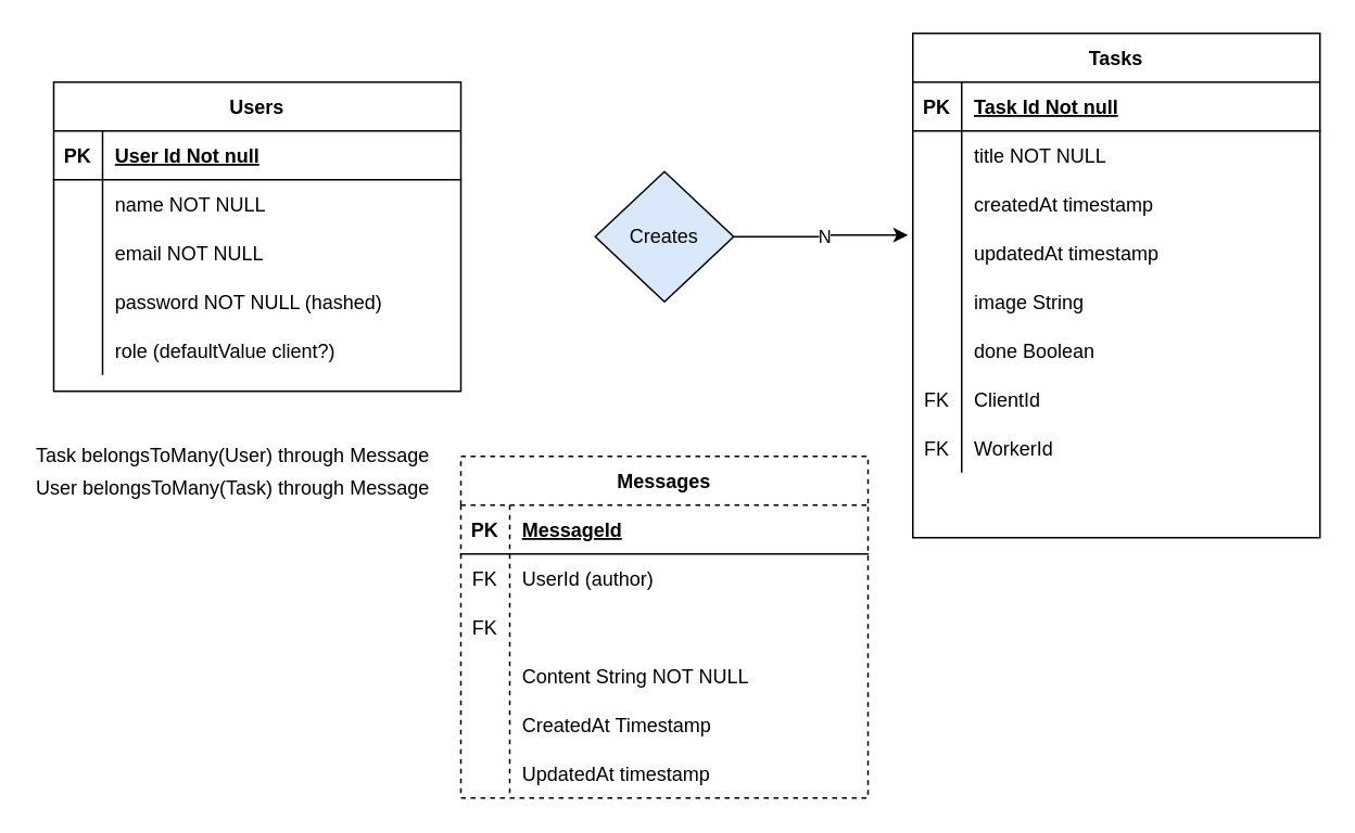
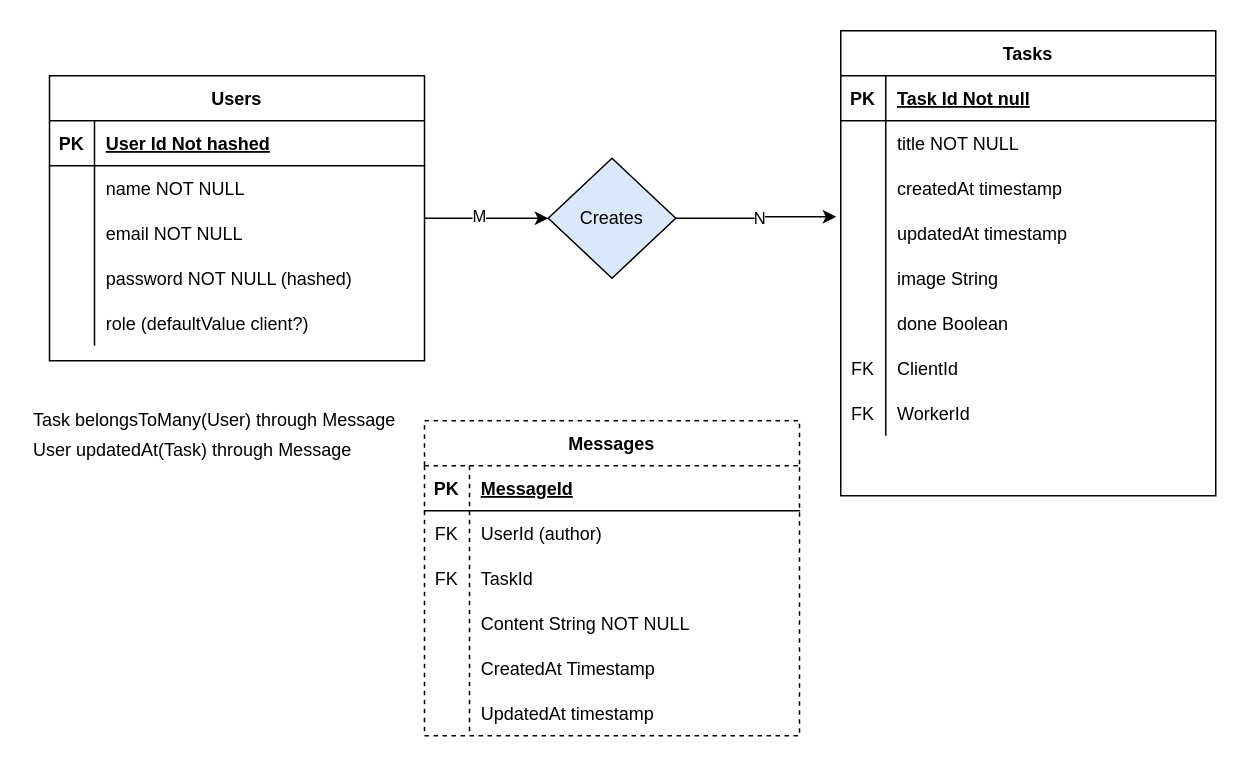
  <mxCell id="0" />
  <mxCell id="1" parent="0" />
+ <mxCell id="2" style="edgeStyle=orthogonalEdgeStyle;rounded=0;orthogonalLoop=1;jettySize=auto;html=1;entryX=0;entryY=0.5;entryDx=0;entryDy=0;" edge="1" parent="1" source="4" target="47"><mxGeometry relative="1" as="geometry" /></mxCell>
+ <mxCell id="3" value="M" style="edgeLabel;html=1;align=center;verticalAlign=middle;resizable=0;points=[];" vertex="1" connectable="0" parent="2"><mxGeometry x="-0.139" y="2" relative="1" as="geometry"><mxPoint as="offset" /></mxGeometry></mxCell>
  <mxCell id="4" value="Users" style="shape=table;startSize=30;container=1;collapsible=1;childLayout=tableLayout;fixedRows=1;rowLines=0;fontStyle=1;align=center;resizeLast=1;" parent="1" vertex="1"><mxGeometry x="32.5" y="50" width="250" height="190" as="geometry" /></mxCell>
  <mxCell id="5" value="" style="shape=partialRectangle;collapsible=0;dropTarget=0;pointerEvents=0;fillColor=none;points=[[0,0.5],[1,0.5]];portConstraint=eastwest;top=0;left=0;right=0;bottom=1;" parent="4" vertex="1"><mxGeometry y="30" width="250" height="30" as="geometry" /></mxCell>
  <mxCell id="6" value="PK" style="shape=partialRectangle;overflow=hidden;connectable=0;fillColor=none;top=0;left=0;bottom=0;right=0;fontStyle=1;" parent="5" vertex="1"><mxGeometry width="30" height="30" as="geometry" /></mxCell>
- <mxCell id="7" value="User Id Not null" style="shape=partialRectangle;overflow=hidden;connectable=0;fillColor=none;top=0;left=0;bottom=0;right=0;align=left;spacingLeft=6;fontStyle=5;" parent="5" vertex="1"><mxGeometry x="30" width="220" height="30" as="geometry" /></mxCell>
+ <mxCell id="7" value="User Id Not hashed" style="shape=partialRectangle;overflow=hidden;connectable=0;fillColor=none;top=0;left=0;bottom=0;right=0;align=left;spacingLeft=6;fontStyle=5;" parent="5" vertex="1"><mxGeometry x="30" width="220" height="30" as="geometry" /></mxCell>
  <mxCell id="8" value="" style="shape=partialRectangle;collapsible=0;dropTarget=0;pointerEvents=0;fillColor=none;points=[[0,0.5],[1,0.5]];portConstraint=eastwest;top=0;left=0;right=0;bottom=0;" parent="4" vertex="1"><mxGeometry y="60" width="250" height="30" as="geometry" /></mxCell>
  <mxCell id="9" value="" style="shape=partialRectangle;overflow=hidden;connectable=0;fillColor=none;top=0;left=0;bottom=0;right=0;" parent="8" vertex="1"><mxGeometry width="30" height="30" as="geometry" /></mxCell>
  <mxCell id="10" value="name NOT NULL" style="shape=partialRectangle;overflow=hidden;connectable=0;fillColor=none;top=0;left=0;bottom=0;right=0;align=left;spacingLeft=6;" parent="8" vertex="1"><mxGeometry x="30" width="220" height="30" as="geometry" /></mxCell>
  <mxCell id="11" value="" style="shape=partialRectangle;collapsible=0;dropTarget=0;pointerEvents=0;fillColor=none;points=[[0,0.5],[1,0.5]];portConstraint=eastwest;top=0;left=0;right=0;bottom=0;" vertex="1" parent="4"><mxGeometry y="90" width="250" height="30" as="geometry" /></mxCell>
  <mxCell id="12" value="" style="shape=partialRectangle;overflow=hidden;connectable=0;fillColor=none;top=0;left=0;bottom=0;right=0;" vertex="1" parent="11"><mxGeometry width="30" height="30" as="geometry" /></mxCell>
  <mxCell id="13" value="email NOT NULL" style="shape=partialRectangle;overflow=hidden;connectable=0;fillColor=none;top=0;left=0;bottom=0;right=0;align=left;spacingLeft=6;" vertex="1" parent="11"><mxGeometry x="30" width="220" height="30" as="geometry" /></mxCell>
  <mxCell id="14" value="" style="shape=partialRectangle;collapsible=0;dropTarget=0;pointerEvents=0;fillColor=none;points=[[0,0.5],[1,0.5]];portConstraint=eastwest;top=0;left=0;right=0;bottom=0;" vertex="1" parent="4"><mxGeometry y="120" width="250" height="30" as="geometry" /></mxCell>
  <mxCell id="15" value="" style="shape=partialRectangle;overflow=hidden;connectable=0;fillColor=none;top=0;left=0;bottom=0;right=0;" vertex="1" parent="14"><mxGeometry width="30" height="30" as="geometry" /></mxCell>
  <mxCell id="16" value="password NOT NULL (hashed)" style="shape=partialRectangle;overflow=hidden;connectable=0;fillColor=none;top=0;left=0;bottom=0;right=0;align=left;spacingLeft=6;" vertex="1" parent="14"><mxGeometry x="30" width="220" height="30" as="geometry" /></mxCell>
  <mxCell id="17" value="" style="shape=partialRectangle;collapsible=0;dropTarget=0;pointerEvents=0;fillColor=none;points=[[0,0.5],[1,0.5]];portConstraint=eastwest;top=0;left=0;right=0;bottom=0;" vertex="1" parent="4"><mxGeometry y="150" width="250" height="30" as="geometry" /></mxCell>
  <mxCell id="18" value="" style="shape=partialRectangle;overflow=hidden;connectable=0;fillColor=none;top=0;left=0;bottom=0;right=0;" vertex="1" parent="17"><mxGeometry width="30" height="30" as="geometry" /></mxCell>
  <mxCell id="19" value="role (defaultValue client?)" style="shape=partialRectangle;overflow=hidden;connectable=0;fillColor=none;top=0;left=0;bottom=0;right=0;align=left;spacingLeft=6;" vertex="1" parent="17"><mxGeometry x="30" width="220" height="30" as="geometry" /></mxCell>
  <mxCell id="20" value="Tasks" style="shape=table;startSize=30;container=1;collapsible=1;childLayout=tableLayout;fixedRows=1;rowLines=0;fontStyle=1;align=center;resizeLast=1;" vertex="1" parent="1"><mxGeometry x="560" y="20" width="250" height="310" as="geometry" /></mxCell>
  <mxCell id="21" value="" style="shape=partialRectangle;collapsible=0;dropTarget=0;pointerEvents=0;fillColor=none;points=[[0,0.5],[1,0.5]];portConstraint=eastwest;top=0;left=0;right=0;bottom=1;" vertex="1" parent="20"><mxGeometry y="30" width="250" height="30" as="geometry" /></mxCell>
  <mxCell id="22" value="PK" style="shape=partialRectangle;overflow=hidden;connectable=0;fillColor=none;top=0;left=0;bottom=0;right=0;fontStyle=1;" vertex="1" parent="21"><mxGeometry width="30" height="30" as="geometry" /></mxCell>
  <mxCell id="23" value="Task Id Not null" style="shape=partialRectangle;overflow=hidden;connectable=0;fillColor=none;top=0;left=0;bottom=0;right=0;align=left;spacingLeft=6;fontStyle=5;" vertex="1" parent="21"><mxGeometry x="30" width="220" height="30" as="geometry" /></mxCell>
  <mxCell id="24" value="" style="shape=partialRectangle;collapsible=0;dropTarget=0;pointerEvents=0;fillColor=none;points=[[0,0.5],[1,0.5]];portConstraint=eastwest;top=0;left=0;right=0;bottom=0;" vertex="1" parent="20"><mxGeometry y="60" width="250" height="30" as="geometry" /></mxCell>
  <mxCell id="25" value="" style="shape=partialRectangle;overflow=hidden;connectable=0;fillColor=none;top=0;left=0;bottom=0;right=0;" vertex="1" parent="24"><mxGeometry width="30" height="30" as="geometry" /></mxCell>
  <mxCell id="26" value="title NOT NULL" style="shape=partialRectangle;overflow=hidden;connectable=0;fillColor=none;top=0;left=0;bottom=0;right=0;align=left;spacingLeft=6;" vertex="1" parent="24"><mxGeometry x="30" width="220" height="30" as="geometry" /></mxCell>
  <mxCell id="27" value="" style="shape=partialRectangle;collapsible=0;dropTarget=0;pointerEvents=0;fillColor=none;points=[[0,0.5],[1,0.5]];portConstraint=eastwest;top=0;left=0;right=0;bottom=0;" vertex="1" parent="20"><mxGeometry y="90" width="250" height="30" as="geometry" /></mxCell>
  <mxCell id="28" value="" style="shape=partialRectangle;overflow=hidden;connectable=0;fillColor=none;top=0;left=0;bottom=0;right=0;" vertex="1" parent="27"><mxGeometry width="30" height="30" as="geometry" /></mxCell>
  <mxCell id="29" value="createdAt timestamp" style="shape=partialRectangle;overflow=hidden;connectable=0;fillColor=none;top=0;left=0;bottom=0;right=0;align=left;spacingLeft=6;" vertex="1" parent="27"><mxGeometry x="30" width="220" height="30" as="geometry" /></mxCell>
  <mxCell id="30" value="" style="shape=partialRectangle;collapsible=0;dropTarget=0;pointerEvents=0;fillColor=none;points=[[0,0.5],[1,0.5]];portConstraint=eastwest;top=0;left=0;right=0;bottom=0;" vertex="1" parent="20"><mxGeometry y="120" width="250" height="30" as="geometry" /></mxCell>
  <mxCell id="31" value="" style="shape=partialRectangle;overflow=hidden;connectable=0;fillColor=none;top=0;left=0;bottom=0;right=0;" vertex="1" parent="30"><mxGeometry width="30" height="30" as="geometry" /></mxCell>
  <mxCell id="32" value="updatedAt timestamp" style="shape=partialRectangle;overflow=hidden;connectable=0;fillColor=none;top=0;left=0;bottom=0;right=0;align=left;spacingLeft=6;" vertex="1" parent="30"><mxGeometry x="30" width="220" height="30" as="geometry" /></mxCell>
  <mxCell id="33" value="" style="shape=partialRectangle;collapsible=0;dropTarget=0;pointerEvents=0;fillColor=none;points=[[0,0.5],[1,0.5]];portConstraint=eastwest;top=0;left=0;right=0;bottom=0;" vertex="1" parent="20"><mxGeometry y="150" width="250" height="30" as="geometry" /></mxCell>
  <mxCell id="34" value="" style="shape=partialRectangle;overflow=hidden;connectable=0;fillColor=none;top=0;left=0;bottom=0;right=0;" vertex="1" parent="33"><mxGeometry width="30" height="30" as="geometry" /></mxCell>
  <mxCell id="35" value="image String" style="shape=partialRectangle;overflow=hidden;connectable=0;fillColor=none;top=0;left=0;bottom=0;right=0;align=left;spacingLeft=6;" vertex="1" parent="33"><mxGeometry x="30" width="220" height="30" as="geometry" /></mxCell>
  <mxCell id="36" value="" style="shape=partialRectangle;collapsible=0;dropTarget=0;pointerEvents=0;fillColor=none;points=[[0,0.5],[1,0.5]];portConstraint=eastwest;top=0;left=0;right=0;bottom=0;" vertex="1" parent="20"><mxGeometry y="180" width="250" height="30" as="geometry" /></mxCell>
  <mxCell id="37" value="" style="shape=partialRectangle;overflow=hidden;connectable=0;fillColor=none;top=0;left=0;bottom=0;right=0;" vertex="1" parent="36"><mxGeometry width="30" height="30" as="geometry" /></mxCell>
  <mxCell id="38" value="done Boolean" style="shape=partialRectangle;overflow=hidden;connectable=0;fillColor=none;top=0;left=0;bottom=0;right=0;align=left;spacingLeft=6;" vertex="1" parent="36"><mxGeometry x="30" width="220" height="30" as="geometry" /></mxCell>
  <mxCell id="39" value="" style="shape=partialRectangle;collapsible=0;dropTarget=0;pointerEvents=0;fillColor=none;points=[[0,0.5],[1,0.5]];portConstraint=eastwest;top=0;left=0;right=0;bottom=0;" vertex="1" parent="20"><mxGeometry y="210" width="250" height="30" as="geometry" /></mxCell>
  <mxCell id="40" value="FK" style="shape=partialRectangle;overflow=hidden;connectable=0;fillColor=none;top=0;left=0;bottom=0;right=0;" vertex="1" parent="39"><mxGeometry width="30" height="30" as="geometry" /></mxCell>
  <mxCell id="41" value="ClientId" style="shape=partialRectangle;overflow=hidden;connectable=0;fillColor=none;top=0;left=0;bottom=0;right=0;align=left;spacingLeft=6;" vertex="1" parent="39"><mxGeometry x="30" width="220" height="30" as="geometry" /></mxCell>
  <mxCell id="42" value="" style="shape=partialRectangle;collapsible=0;dropTarget=0;pointerEvents=0;fillColor=none;points=[[0,0.5],[1,0.5]];portConstraint=eastwest;top=0;left=0;right=0;bottom=0;" vertex="1" parent="20"><mxGeometry y="240" width="250" height="30" as="geometry" /></mxCell>
  <mxCell id="43" value="FK" style="shape=partialRectangle;overflow=hidden;connectable=0;fillColor=none;top=0;left=0;bottom=0;right=0;" vertex="1" parent="42"><mxGeometry width="30" height="30" as="geometry" /></mxCell>
  <mxCell id="44" value="WorkerId" style="shape=partialRectangle;overflow=hidden;connectable=0;fillColor=none;top=0;left=0;bottom=0;right=0;align=left;spacingLeft=6;" vertex="1" parent="42"><mxGeometry x="30" width="220" height="30" as="geometry" /></mxCell>
  <mxCell id="45" style="edgeStyle=orthogonalEdgeStyle;rounded=0;orthogonalLoop=1;jettySize=auto;html=1;entryX=-0.012;entryY=0.133;entryDx=0;entryDy=0;entryPerimeter=0;" edge="1" parent="1" source="47" target="30"><mxGeometry relative="1" as="geometry"><mxPoint x="540" y="145" as="targetPoint" /></mxGeometry></mxCell>
  <mxCell id="46" value="N" style="edgeLabel;html=1;align=center;verticalAlign=middle;resizable=0;points=[];" vertex="1" connectable="0" parent="45"><mxGeometry x="0.044" relative="1" as="geometry"><mxPoint as="offset" /></mxGeometry></mxCell>
  <mxCell id="47" value="Creates" style="rhombus;whiteSpace=wrap;html=1;fillColor=#dae8fc;" vertex="1" parent="1"><mxGeometry x="365" y="105" width="85" height="80" as="geometry" /></mxCell>
  <mxCell id="48" value="Messages" style="shape=table;startSize=30;container=1;collapsible=1;childLayout=tableLayout;fixedRows=1;rowLines=0;fontStyle=1;align=center;resizeLast=1;dashed=1;" vertex="1" parent="1"><mxGeometry x="282.5" y="280" width="250" height="210" as="geometry" /></mxCell>
  <mxCell id="49" value="" style="shape=partialRectangle;collapsible=0;dropTarget=0;pointerEvents=0;fillColor=none;points=[[0,0.5],[1,0.5]];portConstraint=eastwest;top=0;left=0;right=0;bottom=1;" vertex="1" parent="48"><mxGeometry y="30" width="250" height="30" as="geometry" /></mxCell>
  <mxCell id="50" value="PK" style="shape=partialRectangle;overflow=hidden;connectable=0;fillColor=none;top=0;left=0;bottom=0;right=0;fontStyle=1;" vertex="1" parent="49"><mxGeometry width="30" height="30" as="geometry" /></mxCell>
  <mxCell id="51" value="MessageId" style="shape=partialRectangle;overflow=hidden;connectable=0;fillColor=none;top=0;left=0;bottom=0;right=0;align=left;spacingLeft=6;fontStyle=5;" vertex="1" parent="49"><mxGeometry x="30" width="220" height="30" as="geometry" /></mxCell>
  <mxCell id="52" value="" style="shape=partialRectangle;collapsible=0;dropTarget=0;pointerEvents=0;fillColor=none;points=[[0,0.5],[1,0.5]];portConstraint=eastwest;top=0;left=0;right=0;bottom=0;" vertex="1" parent="48"><mxGeometry y="60" width="250" height="30" as="geometry" /></mxCell>
  <mxCell id="53" value="FK" style="shape=partialRectangle;overflow=hidden;connectable=0;fillColor=none;top=0;left=0;bottom=0;right=0;" vertex="1" parent="52"><mxGeometry width="30" height="30" as="geometry" /></mxCell>
  <mxCell id="54" value="UserId (author)" style="shape=partialRectangle;overflow=hidden;connectable=0;fillColor=none;top=0;left=0;bottom=0;right=0;align=left;spacingLeft=6;" vertex="1" parent="52"><mxGeometry x="30" width="220" height="30" as="geometry" /></mxCell>
  <mxCell id="55" value="" style="shape=partialRectangle;collapsible=0;dropTarget=0;pointerEvents=0;fillColor=none;points=[[0,0.5],[1,0.5]];portConstraint=eastwest;top=0;left=0;right=0;bottom=0;" vertex="1" parent="48"><mxGeometry y="90" width="250" height="30" as="geometry" /></mxCell>
  <mxCell id="56" value="FK" style="shape=partialRectangle;overflow=hidden;connectable=0;fillColor=none;top=0;left=0;bottom=0;right=0;" vertex="1" parent="55"><mxGeometry width="30" height="30" as="geometry" /></mxCell>
+ <mxCell id="57" value="TaskId" style="shape=partialRectangle;overflow=hidden;connectable=0;fillColor=none;top=0;left=0;bottom=0;right=0;align=left;spacingLeft=6;" vertex="1" parent="55"><mxGeometry x="30" width="220" height="30" as="geometry" /></mxCell>
  <mxCell id="58" value="" style="shape=partialRectangle;collapsible=0;dropTarget=0;pointerEvents=0;fillColor=none;points=[[0,0.5],[1,0.5]];portConstraint=eastwest;top=0;left=0;right=0;bottom=0;" vertex="1" parent="48"><mxGeometry y="120" width="250" height="30" as="geometry" /></mxCell>
  <mxCell id="59" value="" style="shape=partialRectangle;overflow=hidden;connectable=0;fillColor=none;top=0;left=0;bottom=0;right=0;" vertex="1" parent="58"><mxGeometry width="30" height="30" as="geometry" /></mxCell>
  <mxCell id="60" value="Content String NOT NULL" style="shape=partialRectangle;overflow=hidden;connectable=0;fillColor=none;top=0;left=0;bottom=0;right=0;align=left;spacingLeft=6;" vertex="1" parent="58"><mxGeometry x="30" width="220" height="30" as="geometry" /></mxCell>
  <mxCell id="61" value="" style="shape=partialRectangle;collapsible=0;dropTarget=0;pointerEvents=0;fillColor=none;points=[[0,0.5],[1,0.5]];portConstraint=eastwest;top=0;left=0;right=0;bottom=0;" vertex="1" parent="48"><mxGeometry y="150" width="250" height="30" as="geometry" /></mxCell>
  <mxCell id="62" value="" style="shape=partialRectangle;overflow=hidden;connectable=0;fillColor=none;top=0;left=0;bottom=0;right=0;" vertex="1" parent="61"><mxGeometry width="30" height="30" as="geometry" /></mxCell>
  <mxCell id="63" value="CreatedAt Timestamp" style="shape=partialRectangle;overflow=hidden;connectable=0;fillColor=none;top=0;left=0;bottom=0;right=0;align=left;spacingLeft=6;" vertex="1" parent="61"><mxGeometry x="30" width="220" height="30" as="geometry" /></mxCell>
  <mxCell id="64" value="" style="shape=partialRectangle;collapsible=0;dropTarget=0;pointerEvents=0;fillColor=none;points=[[0,0.5],[1,0.5]];portConstraint=eastwest;top=0;left=0;right=0;bottom=0;" vertex="1" parent="48"><mxGeometry y="180" width="250" height="30" as="geometry" /></mxCell>
  <mxCell id="65" value="" style="shape=partialRectangle;overflow=hidden;connectable=0;fillColor=none;top=0;left=0;bottom=0;right=0;" vertex="1" parent="64"><mxGeometry width="30" height="30" as="geometry" /></mxCell>
  <mxCell id="66" value="UpdatedAt timestamp" style="shape=partialRectangle;overflow=hidden;connectable=0;fillColor=none;top=0;left=0;bottom=0;right=0;align=left;spacingLeft=6;" vertex="1" parent="64"><mxGeometry x="30" width="220" height="30" as="geometry" /></mxCell>
  <mxCell id="67" value="Task belongsToMany(User) through Message" style="text;html=1;strokeColor=none;fillColor=none;align=left;verticalAlign=middle;whiteSpace=wrap;rounded=0;dashed=1;" vertex="1" parent="1"><mxGeometry x="20" y="270" width="250" height="20" as="geometry" /></mxCell>
- <mxCell id="68" value="User belongsToMany(Task) through Message" style="text;html=1;strokeColor=none;fillColor=none;align=left;verticalAlign=middle;whiteSpace=wrap;rounded=0;dashed=1;" vertex="1" parent="1"><mxGeometry x="20" y="290" width="260" height="20" as="geometry" /></mxCell>
+ <mxCell id="68" value="User updatedAt(Task) through Message" style="text;html=1;strokeColor=none;fillColor=none;align=left;verticalAlign=middle;whiteSpace=wrap;rounded=0;dashed=1;" vertex="1" parent="1"><mxGeometry x="20" y="290" width="260" height="20" as="geometry" /></mxCell>
